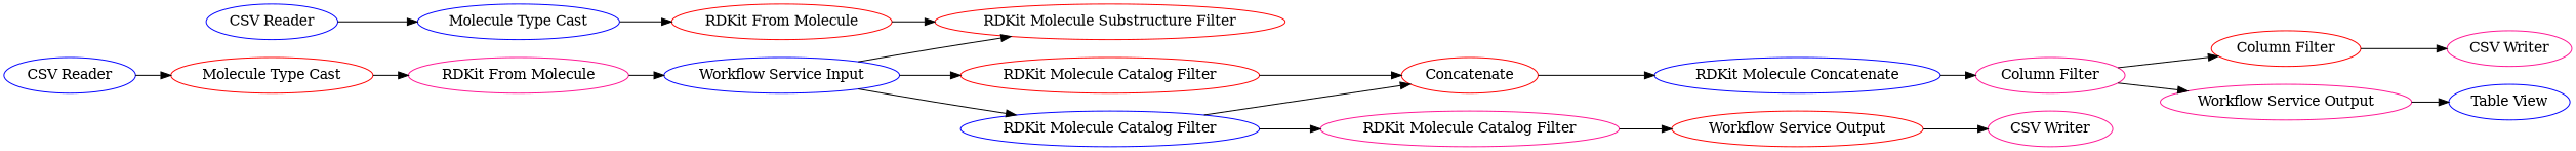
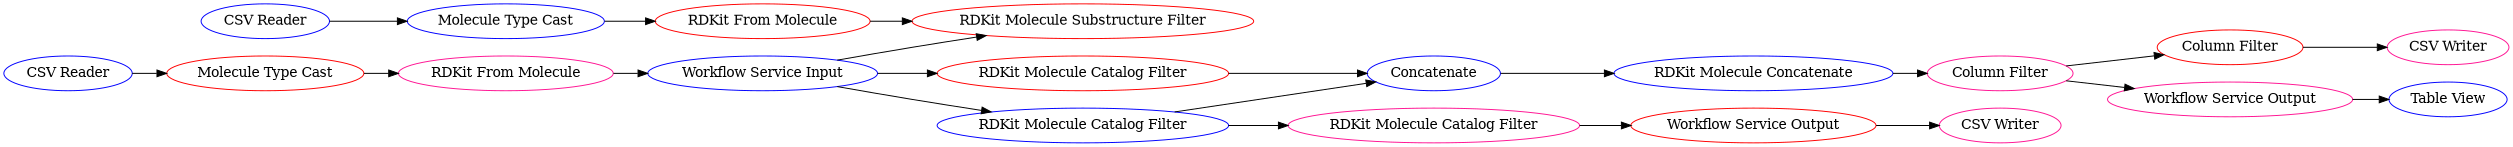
  digraph {
    rankdir=LR
    node [color=red]
    n1 [color=deeppink label="Column Filter"]
    n2 [label="Column Filter"]
    n3 [color=deeppink label="Workflow Service Output"]
    n4 [color=deeppink label="CSV Writer"]
    n5 [color=blue label="Table View"]
    n6 [color=blue label="Workflow Service Input"]
    n7 [label="RDKit Molecule Catalog Filter"]
    n8 [label="RDKit Molecule Substructure Filter"]
    n9 [color=blue label="RDKit Molecule Catalog Filter"]
-   n10 [label=Concatenate]
+   n10 [color=blue label=Concatenate]
    n11 [color=deeppink label="RDKit Molecule Catalog Filter"]
    n12 [color=blue label="RDKit Molecule Concatenate"]
    n13 [label="Workflow Service Output"]
    n14 [color=deeppink label="CSV Writer"]
    n15 [label="RDKit From Molecule"]
    n16 [color=blue label="CSV Reader"]
    n17 [color=blue label="Molecule Type Cast"]
    n18 [color=blue label="CSV Reader"]
    n19 [label="Molecule Type Cast"]
    n20 [color=deeppink label="RDKit From Molecule"]
    n1 -> n2
    n1 -> n3
    n2 -> n4
    n3 -> n5
    n6 -> n7
    n6 -> n8
    n6 -> n9
    n7 -> n10
    n9 -> n10
    n9 -> n11
    n10 -> n12
    n11 -> n13
    n12 -> n1
    n13 -> n14
    n15 -> n8
    n16 -> n17
    n17 -> n15
    n18 -> n19
    n19 -> n20
    n20 -> n6
  }
